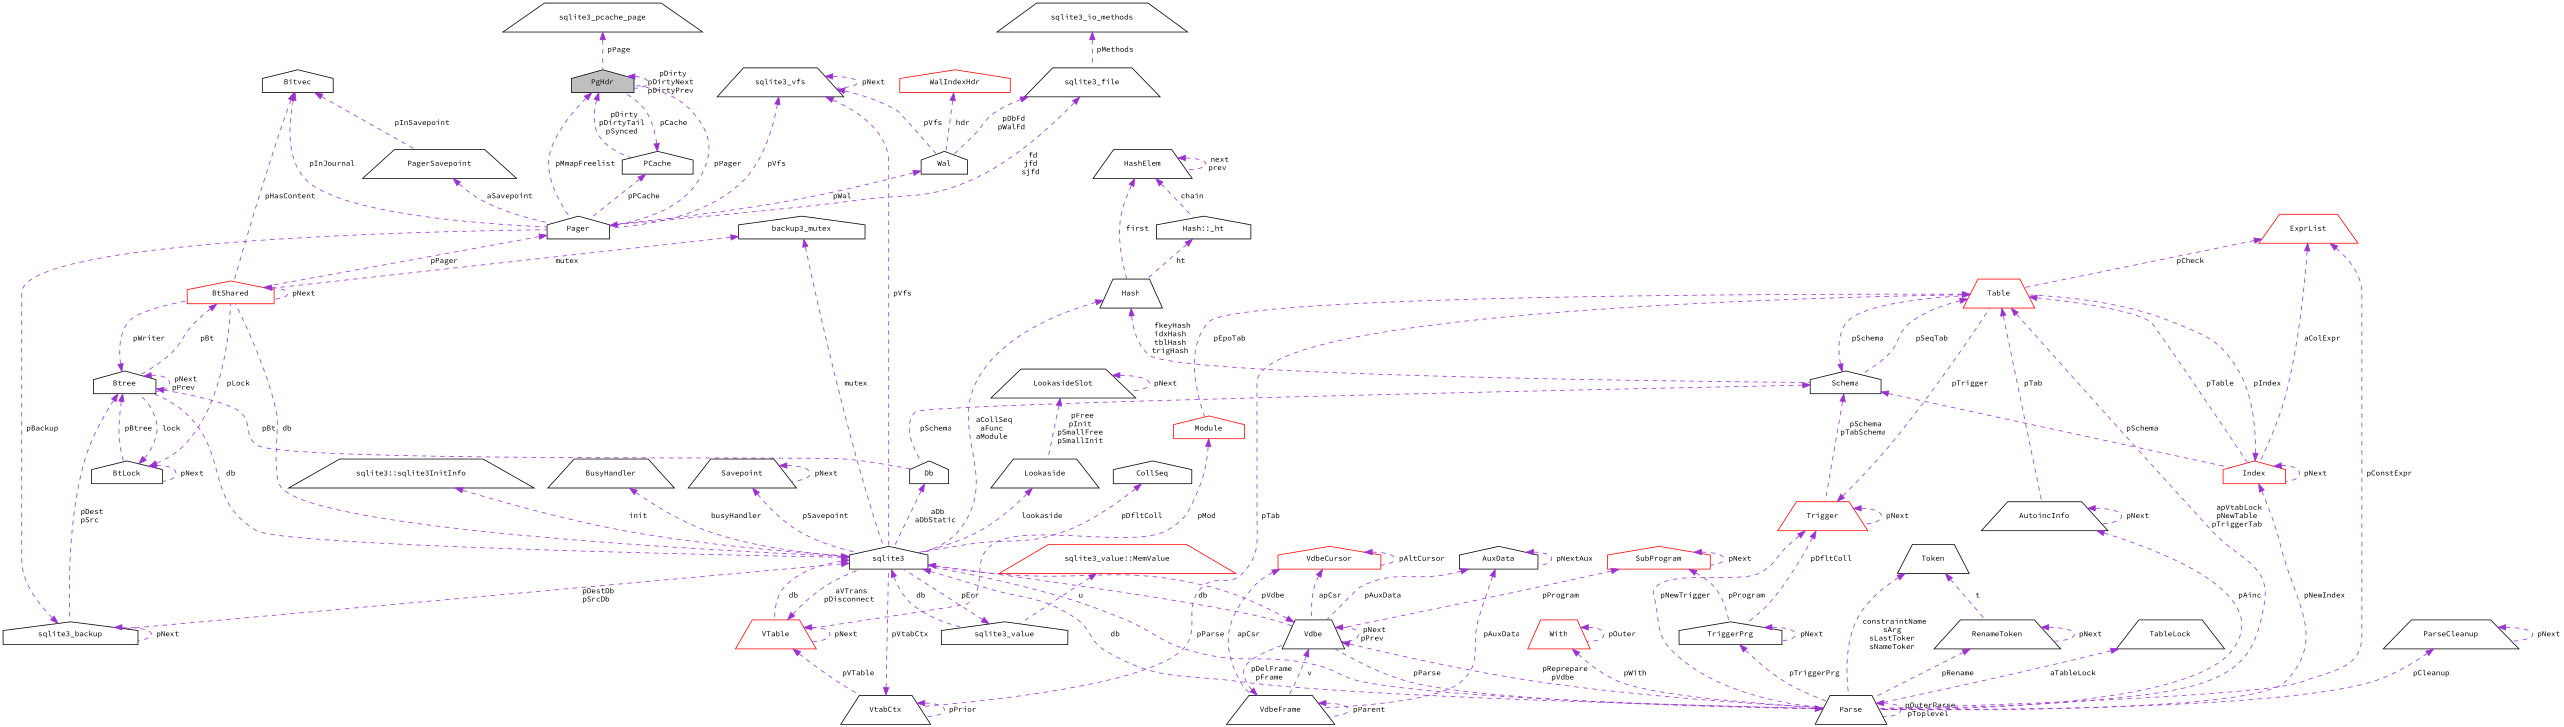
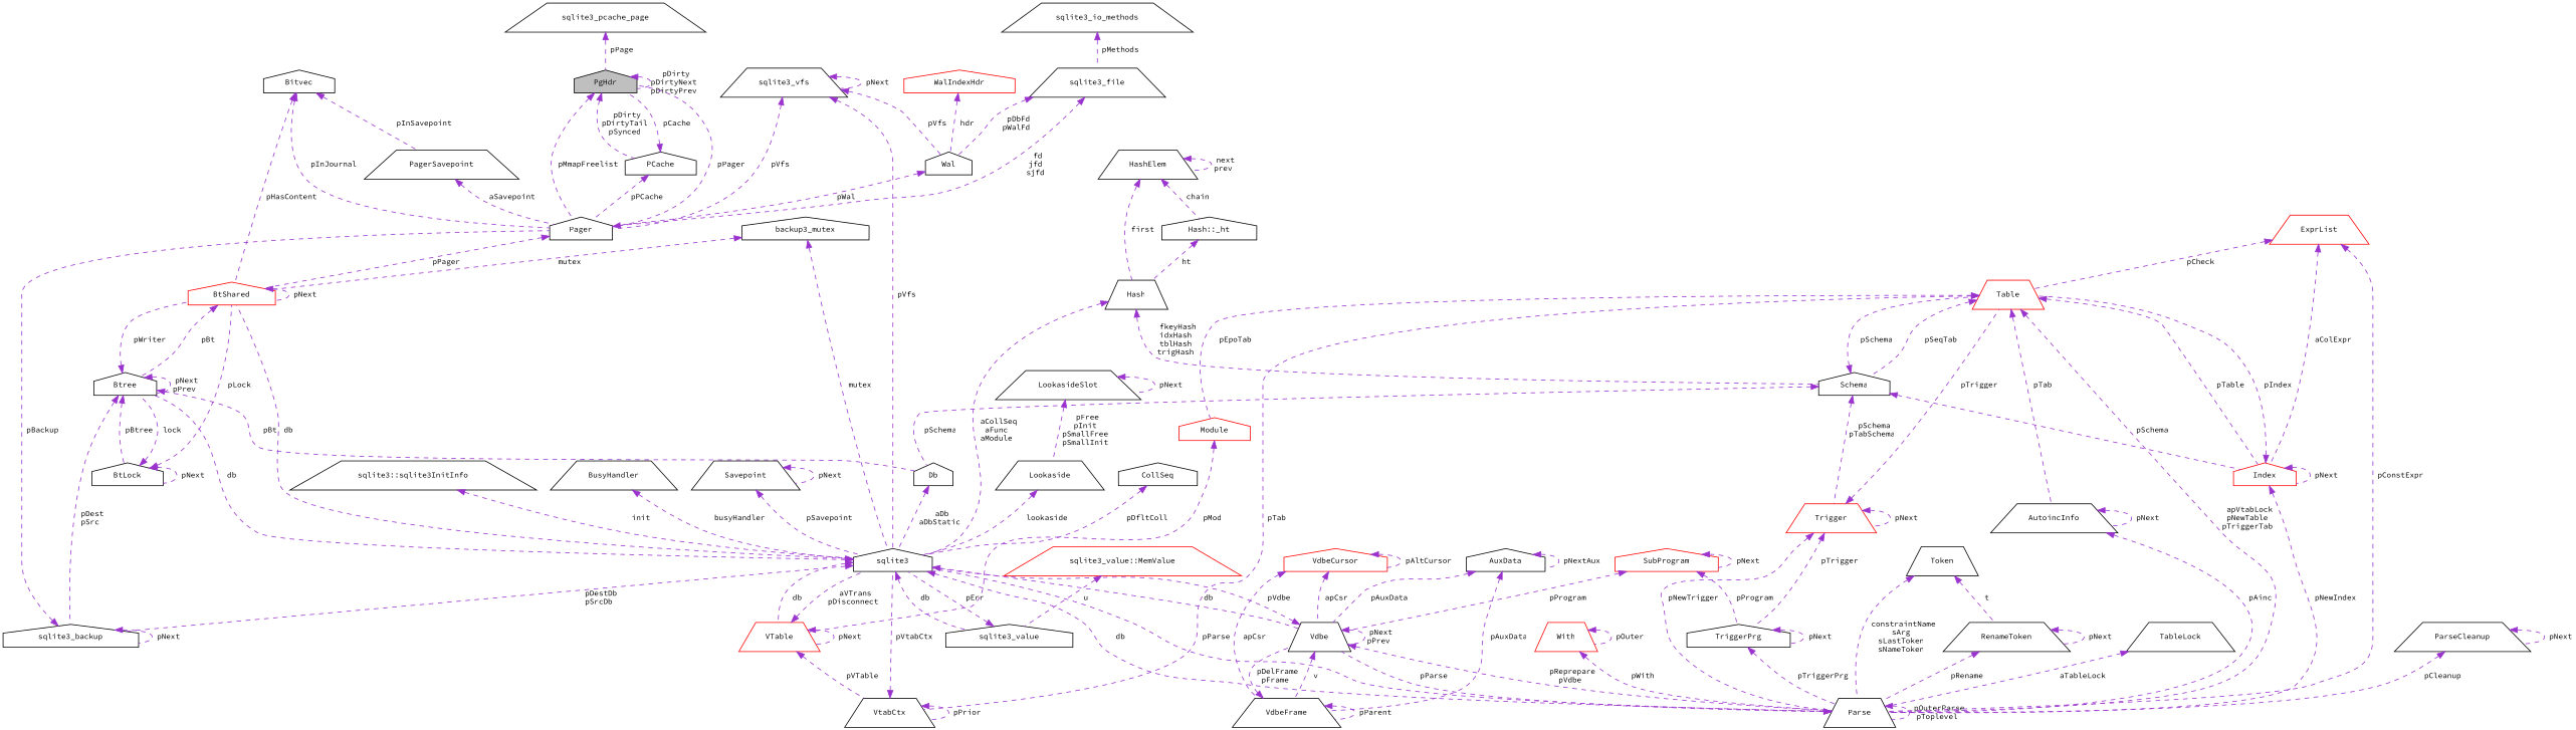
  digraph {
    fontname="Source Code Pro"
    node [color=black fillcolor=white fontname="Source Code Pro" fontsize=10 shape=trapezium style=filled]
    edge [color=darkorchid3 dir=back fontname="Source Code Pro" fontsize=10 labelfontname=Helvetica labelfontsize=10 style=dashed]
    n1 [fillcolor=grey75 fontcolor=black height=0.2 label=PgHdr shape=house width=0.4]
    n2 [height=0.2 label=PCache shape=house width=0.4]
    n3 [height=0.2 label=Pager shape=house width=0.4]
    n4 [color=red height=0.2 label=BtShared shape=house width=0.4]
    n5 [height=0.2 label=sqlite3_pcache_page width=0.4]
    n6 [height=0.2 label=Btree shape=house width=0.4]
    n7 [height=0.2 label=sqlite3_vfs width=0.4]
    n8 [height=0.2 label=sqlite3 shape=house width=0.4]
    n9 [height=0.2 label=Wal shape=house width=0.4]
    n10 [height=0.2 label=sqlite3_backup shape=house width=0.4]
    n11 [height=0.2 label=Vdbe width=0.4]
    n12 [height=0.2 label=Parse width=0.4]
    n13 [height=0.2 label=sqlite3_value shape=house width=0.4]
    n14 [color=red height=0.2 label=VTable width=0.4]
    n15 [height=0.2 label=Bitvec shape=house width=0.4]
    n16 [height=0.2 label=PagerSavepoint width=0.4]
    n17 [height=0.2 label=sqlite3_file width=0.4]
    n18 [height=0.2 label=sqlite3_io_methods width=0.4]
    n19 [height=0.2 label=VdbeFrame width=0.4]
    n20 [height=0.2 label=Db shape=house width=0.4]
    n21 [height=0.2 label=BtLock shape=house width=0.4]
    n22 [height=0.2 label=VtabCtx width=0.4]
    n23 [color=red height=0.2 label=ExprList width=0.4]
    n24 [color=red height=0.2 label=Table width=0.4]
    n25 [color=red height=0.2 label=Index shape=house width=0.4]
    n26 [height=0.2 label=AutoincInfo width=0.4]
    n27 [height=0.2 label=Schema shape=house width=0.4]
    n28 [color=red height=0.2 label=Module shape=house width=0.4]
    n29 [height=0.2 label=Token width=0.4]
    n30 [height=0.2 label=RenameToken width=0.4]
    n31 [height=0.2 label=TableLock width=0.4]
    n32 [color=red height=0.2 label=Trigger width=0.4]
    n33 [height=0.2 label=TriggerPrg shape=house width=0.4]
    n34 [height=0.2 label=Hash width=0.4]
    n35 [height=0.2 label=HashElem width=0.4]
    n36 [height=0.2 label="Hash::_ht" shape=house width=0.4]
    n37 [color=red height=0.2 label=SubProgram shape=house width=0.4]
    n38 [height=0.2 label=ParseCleanup width=0.4]
    n39 [color=red height=0.2 label=With width=0.4]
    n40 [color=red height=0.2 label=VdbeCursor shape=house width=0.4]
    n41 [height=0.2 label=AuxData shape=house width=0.4]
    n42 [height=0.2 label=CollSeq shape=house width=0.4]
    n43 [height=0.2 label=backup3_mutex shape=house width=0.4]
    n44 [height=0.2 label="sqlite3::sqlite3InitInfo" width=0.4]
    n45 [color=red height=0.2 label="sqlite3_value::MemValue" width=0.4]
    n46 [height=0.2 label=Lookaside width=0.4]
    n47 [height=0.2 label=LookasideSlot width=0.4]
    n48 [height=0.2 label=BusyHandler width=0.4]
    n49 [height=0.2 label=Savepoint width=0.4]
    n50 [color=red height=0.2 label=WalIndexHdr shape=house width=0.4]
    n1 -> n1 [label=" pDirty\npDirtyNext\npDirtyPrev"]
    n1 -> n2 [label=" pDirty\npDirtyTail\npSynced"]
    n1 -> n3 [label=" pMmapFreelist"]
    n2 -> n1 [label=" pCache"]
    n2 -> n3 [label=" pPCache"]
    n3 -> n1 [label=" pPager"]
    n3 -> n4 [label=" pPager"]
    n4 -> n4 [label=" pNext"]
    n4 -> n6 [label=" pBt"]
    n5 -> n1 [label=" pPage"]
    n6 -> n4 [label=" pWriter"]
    n6 -> n6 [label=" pNext\npPrev"]
    n6 -> n10 [label=" pDest\npSrc"]
    n6 -> n20 [label=" pBt"]
    n6 -> n21 [label=" pBtree"]
    n7 -> n3 [label=" pVfs"]
    n7 -> n7 [label=" pNext"]
    n7 -> n8 [label=" pVfs"]
    n7 -> n9 [label=" pVfs"]
    n8 -> n4 [label=" db"]
    n8 -> n6 [label=" db"]
    n8 -> n10 [label=" pDestDb\npSrcDb"]
    n8 -> n11 [label=" db"]
    n8 -> n12 [label=" db"]
    n8 -> n13 [label=" db"]
    n8 -> n14 [label=" db"]
    n9 -> n3 [label=" pWal"]
    n10 -> n3 [label=" pBackup"]
    n10 -> n10 [label=" pNext"]
    n11 -> n8 [label=" pVdbe"]
    n11 -> n11 [label=" pNext\npPrev"]
    n11 -> n12 [label=" pReprepare\npVdbe"]
    n11 -> n19 [label=" v"]
    n12 -> n8 [label=" pParse"]
    n12 -> n11 [label=" pParse"]
    n12 -> n12 [label=" pOuterParse\npToplevel"]
    n13 -> n8 [label=" pErr"]
    n14 -> n8 [label=" aVTrans\npDisconnect"]
    n14 -> n14 [label=" pNext"]
    n14 -> n22 [label=" pVTable"]
    n15 -> n3 [label=" pInJournal"]
    n15 -> n4 [label=" pHasContent"]
    n15 -> n16 [label=" pInSavepoint"]
    n16 -> n3 [label=" aSavepoint"]
    n17 -> n3 [label=" fd\njfd\nsjfd"]
    n17 -> n9 [label=" pDbFd\npWalFd"]
    n18 -> n17 [label=" pMethods"]
    n19 -> n11 [label=" pDelFrame\npFrame"]
    n19 -> n19 [label=" pParent"]
    n20 -> n8 [label=" aDb\naDbStatic"]
    n21 -> n4 [label=" pLock"]
    n21 -> n6 [label=" lock"]
    n21 -> n21 [label=" pNext"]
    n22 -> n8 [label=" pVtabCtx"]
    n22 -> n22 [label=" pPrior"]
    n23 -> n12 [label=" pConstExpr"]
    n23 -> n24 [label=" pCheck"]
    n23 -> n25 [label=" aColExpr"]
    n24 -> n12 [label=" apVtabLock\npNewTable\npTriggerTab"]
    n24 -> n22 [label=" pTab"]
    n24 -> n25 [label=" pTable"]
    n24 -> n26 [label=" pTab"]
    n24 -> n27 [label=" pSeqTab"]
    n24 -> n28 [label=" pEpoTab"]
    n25 -> n12 [label=" pNewIndex"]
    n25 -> n24 [label=" pIndex"]
    n25 -> n25 [label=" pNext"]
    n26 -> n12 [label=" pAinc"]
    n26 -> n26 [label=" pNext"]
    n27 -> n20 [label=" pSchema"]
    n27 -> n24 [label=" pSchema"]
    n27 -> n25 [label=" pSchema"]
    n27 -> n32 [label=" pSchema\npTabSchema"]
    n28 -> n14 [label=" pMod"]
    n29 -> n12 [label=" constraintName\nsArg\nsLastToken\nsNameToken"]
    n29 -> n30 [label=" t"]
    n30 -> n12 [label=" pRename"]
    n30 -> n30 [label=" pNext"]
    n31 -> n12 [label=" aTableLock"]
    n32 -> n12 [label=" pNewTrigger"]
    n32 -> n24 [label=" pTrigger"]
    n32 -> n32 [label=" pNext"]
-   n32 -> n33 [label=" pDfltColl"]
+   n32 -> n33 [label=" pTrigger"]
    n33 -> n12 [label=" pTriggerPrg"]
    n33 -> n33 [label=" pNext"]
    n34 -> n8 [label=" aCollSeq\naFunc\naModule"]
    n34 -> n27 [label=" fkeyHash\nidxHash\ntblHash\ntrigHash"]
    n35 -> n34 [label=" first"]
    n35 -> n35 [label=" next\nprev"]
    n35 -> n36 [label=" chain"]
    n36 -> n34 [label=" ht"]
    n37 -> n11 [label=" pProgram"]
    n37 -> n33 [label=" pProgram"]
    n37 -> n37 [label=" pNext"]
    n38 -> n12 [label=" pCleanup"]
    n38 -> n38 [label=" pNext"]
    n39 -> n12 [label=" pWith"]
    n39 -> n39 [label=" pOuter"]
    n40 -> n11 [label=" apCsr"]
    n40 -> n19 [label=" apCsr"]
    n40 -> n40 [label=" pAltCursor"]
    n41 -> n11 [label=" pAuxData"]
    n41 -> n19 [label=" pAuxData"]
    n41 -> n41 [label=" pNextAux"]
    n42 -> n8 [label=" pDfltColl"]
    n43 -> n4 [label=" mutex"]
    n43 -> n8 [label=" mutex"]
    n44 -> n8 [label=" init"]
    n45 -> n13 [label=" u"]
    n46 -> n8 [label=" lookaside"]
    n47 -> n46 [label=" pFree\npInit\npSmallFree\npSmallInit"]
    n47 -> n47 [label=" pNext"]
    n48 -> n8 [label=" busyHandler"]
    n49 -> n8 [label=" pSavepoint"]
    n49 -> n49 [label=" pNext"]
    n50 -> n9 [label=" hdr"]
  }
